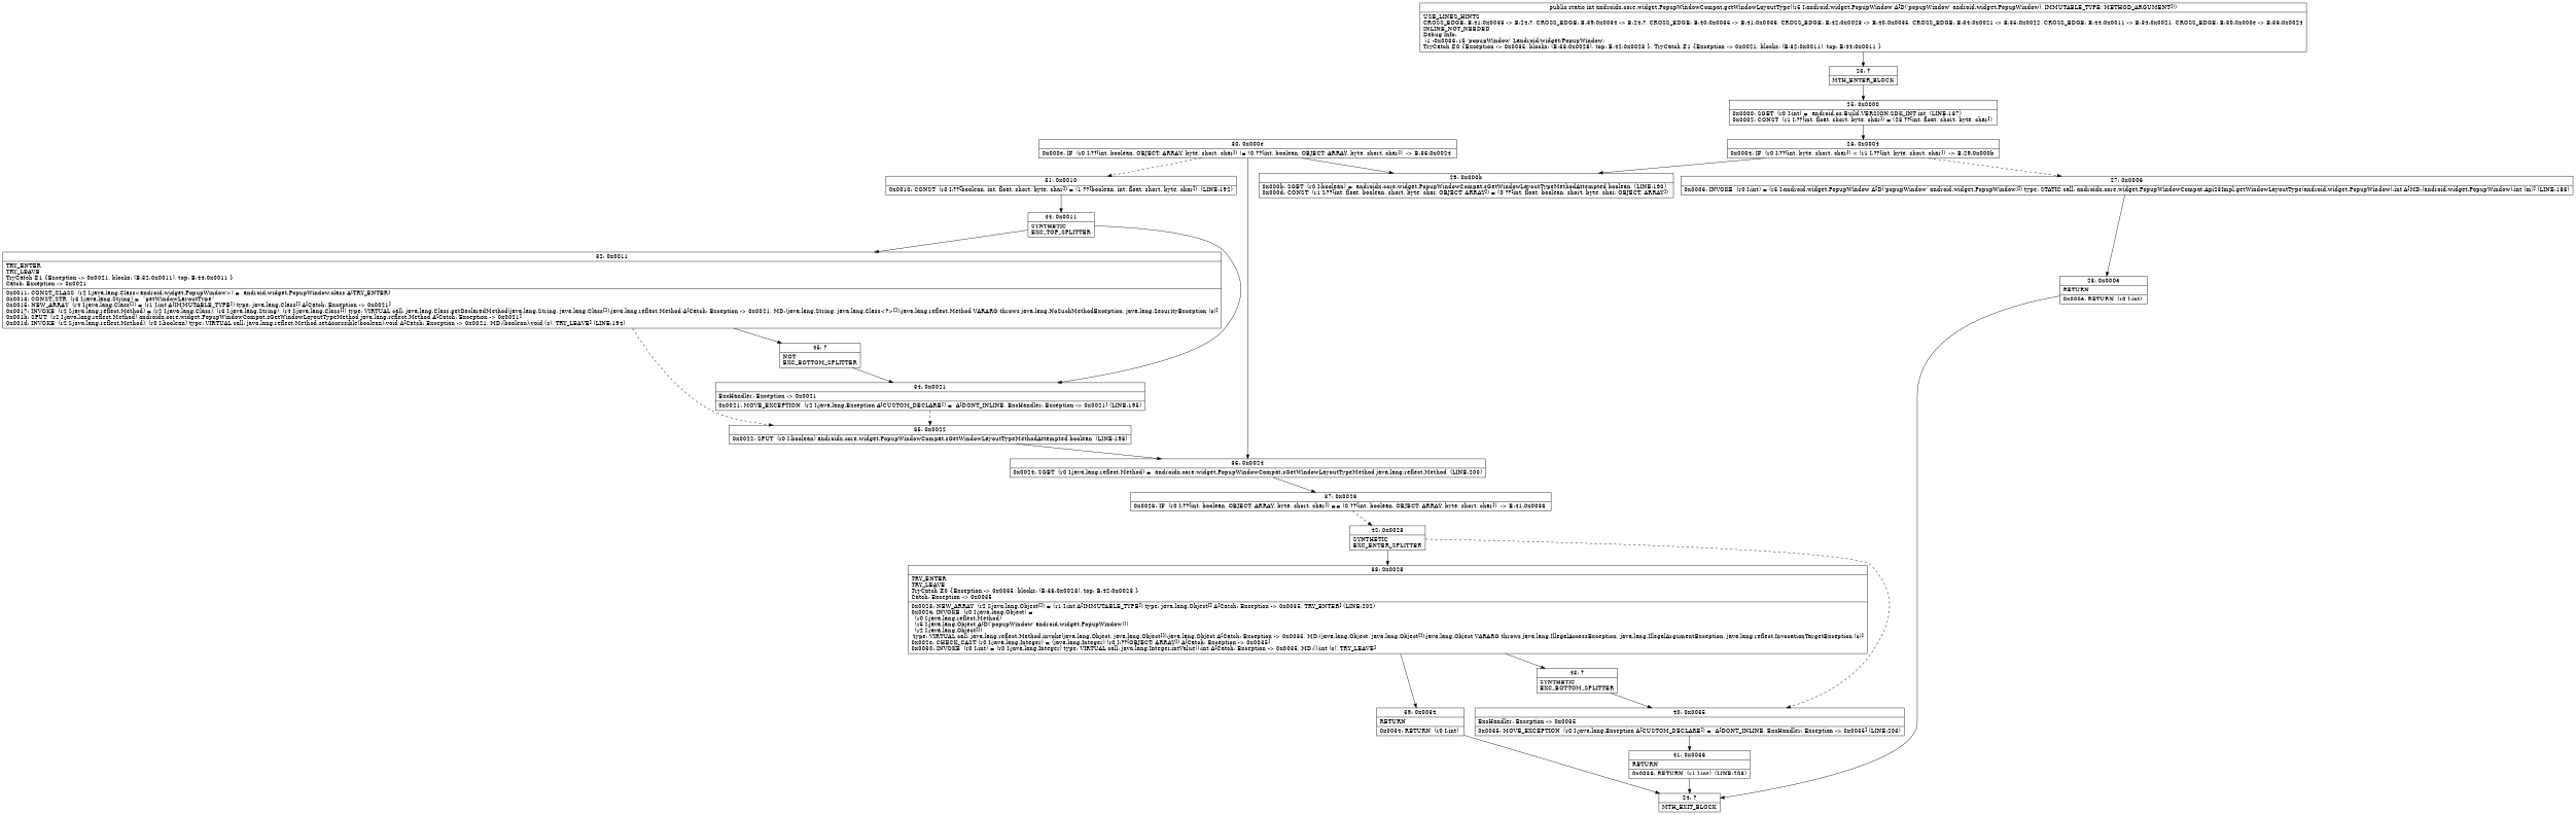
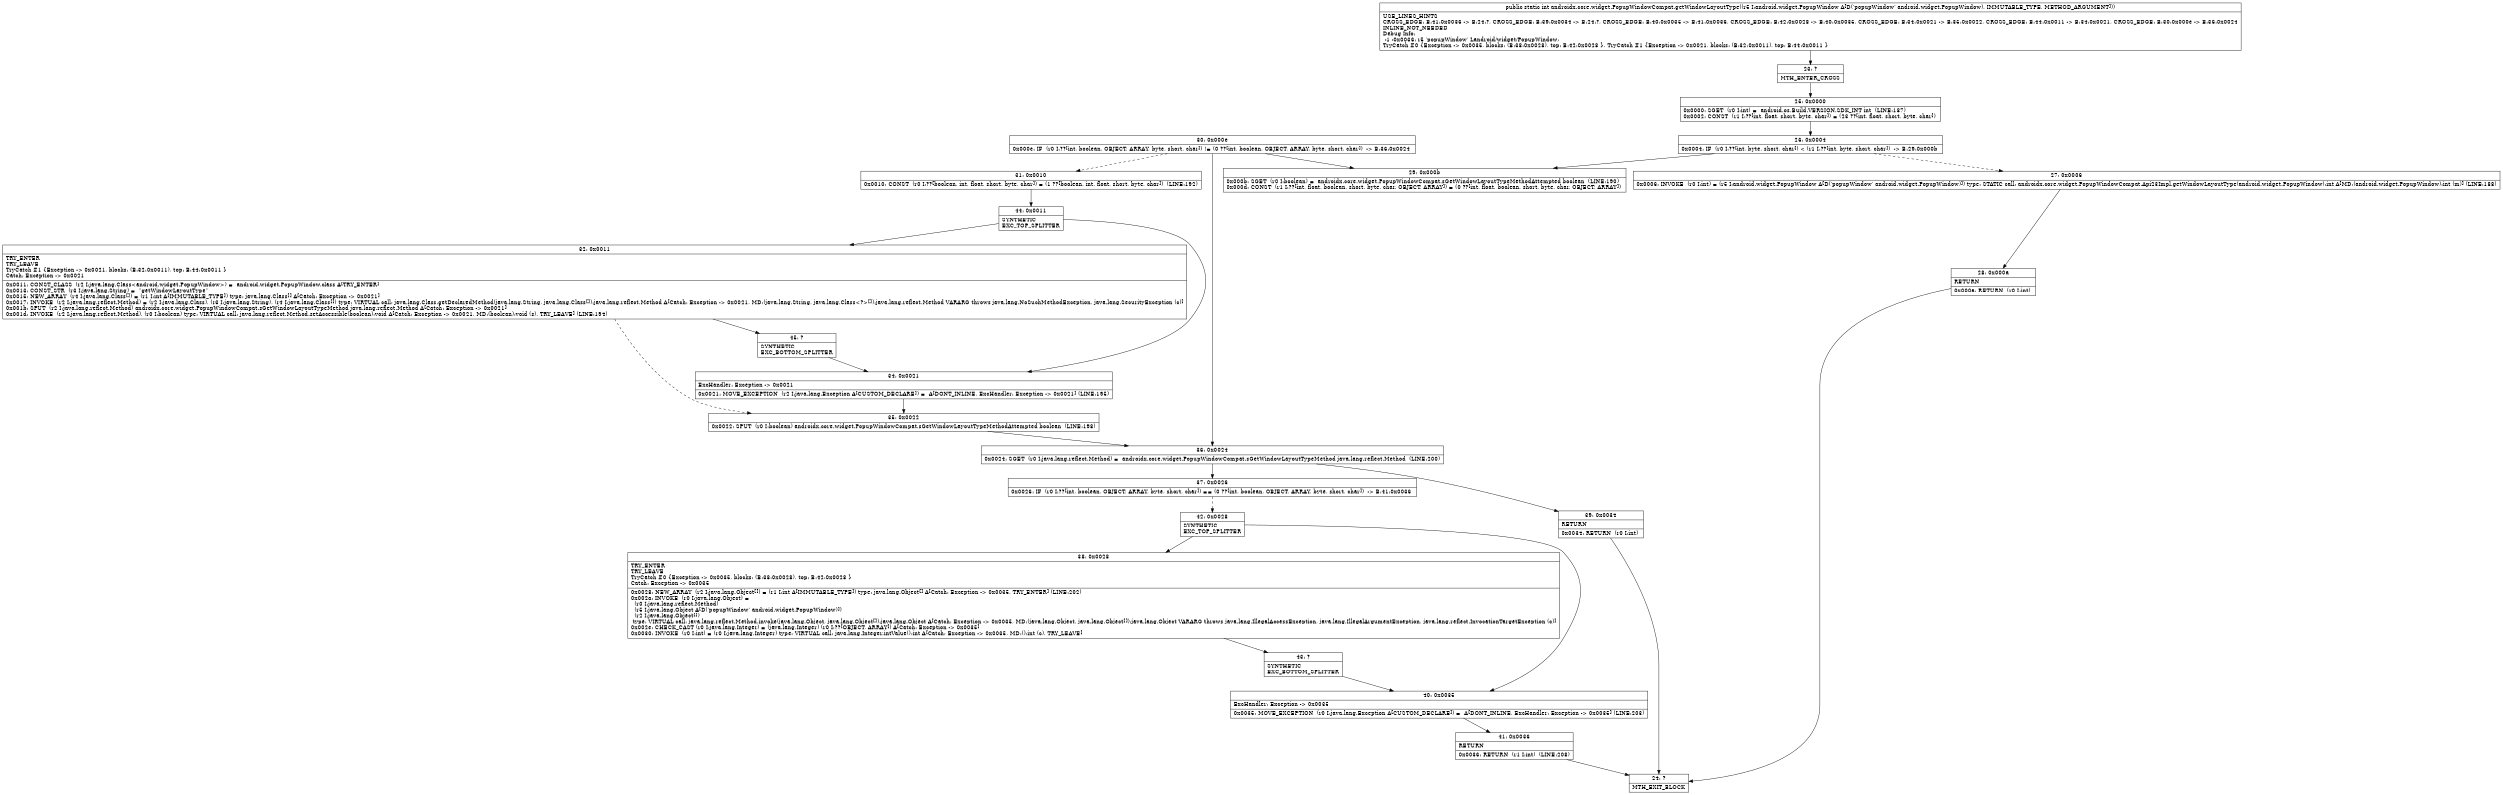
  digraph {
    node [shape=record]
-   n1 [label="{23\:\ ?|MTH_ENTER_BLOCK\l}"]
+   n1 [label="{23\:\ ?|MTH_ENTER_CROSS\l}"]
    n2 [label="{25\:\ 0x0000|0x0000: SGET  (r0 I:int) =  android.os.Build.VERSION.SDK_INT int  (LINE:187)\l0x0002: CONST  (r1 I:??[int, float, short, byte, char]) = (23 ??[int, float, short, byte, char]) \l}"]
    n3 [label="{26\:\ 0x0004|0x0004: IF  (r0 I:??[int, byte, short, char]) \< (r1 I:??[int, byte, short, char])  \-\> B:29:0x000b \l}"]
    n4 [label="{27\:\ 0x0006|0x0006: INVOKE  (r0 I:int) = (r5 I:android.widget.PopupWindow A[D('popupWindow' android.widget.PopupWindow)]) type: STATIC call: androidx.core.widget.PopupWindowCompat.Api23Impl.getWindowLayoutType(android.widget.PopupWindow):int A[MD:(android.widget.PopupWindow):int (m)] (LINE:188)\l}"]
    n5 [label="{29\:\ 0x000b|0x000b: SGET  (r0 I:boolean) =  androidx.core.widget.PopupWindowCompat.sGetWindowLayoutTypeMethodAttempted boolean  (LINE:190)\l0x000d: CONST  (r1 I:??[int, float, boolean, short, byte, char, OBJECT, ARRAY]) = (0 ??[int, float, boolean, short, byte, char, OBJECT, ARRAY]) \l}"]
    n6 [label="{28\:\ 0x000a|RETURN\l|0x000a: RETURN  (r0 I:int) \l}"]
    n7 [label="{24\:\ ?|MTH_EXIT_BLOCK\l}"]
    n8 [label="{30\:\ 0x000e|0x000e: IF  (r0 I:??[int, boolean, OBJECT, ARRAY, byte, short, char]) != (0 ??[int, boolean, OBJECT, ARRAY, byte, short, char])  \-\> B:36:0x0024 \l}"]
    n9 [label="{31\:\ 0x0010|0x0010: CONST  (r0 I:??[boolean, int, float, short, byte, char]) = (1 ??[boolean, int, float, short, byte, char])  (LINE:192)\l}"]
    n10 [label="{36\:\ 0x0024|0x0024: SGET  (r0 I:java.lang.reflect.Method) =  androidx.core.widget.PopupWindowCompat.sGetWindowLayoutTypeMethod java.lang.reflect.Method  (LINE:200)\l}"]
    n11 [label="{44\:\ 0x0011|SYNTHETIC\lEXC_TOP_SPLITTER\l}"]
    n12 [label="{37\:\ 0x0026|0x0026: IF  (r0 I:??[int, boolean, OBJECT, ARRAY, byte, short, char]) == (0 ??[int, boolean, OBJECT, ARRAY, byte, short, char])  \-\> B:41:0x0036 \l}"]
    n13 [label="{32\:\ 0x0011|TRY_ENTER\lTRY_LEAVE\lTryCatch #1 \{Exception \-\> 0x0021, blocks: (B:32:0x0011), top: B:44:0x0011 \}\lCatch: Exception \-\> 0x0021\l|0x0011: CONST_CLASS  (r2 I:java.lang.Class\<android.widget.PopupWindow\>) =  android.widget.PopupWindow.class A[TRY_ENTER]\l0x0013: CONST_STR  (r3 I:java.lang.String) =  \"getWindowLayoutType\" \l0x0015: NEW_ARRAY  (r4 I:java.lang.Class[]) = (r1 I:int A[IMMUTABLE_TYPE]) type: java.lang.Class[] A[Catch: Exception \-\> 0x0021]\l0x0017: INVOKE  (r2 I:java.lang.reflect.Method) = (r2 I:java.lang.Class), (r3 I:java.lang.String), (r4 I:java.lang.Class[]) type: VIRTUAL call: java.lang.Class.getDeclaredMethod(java.lang.String, java.lang.Class[]):java.lang.reflect.Method A[Catch: Exception \-\> 0x0021, MD:(java.lang.String, java.lang.Class\<?\>[]):java.lang.reflect.Method VARARG throws java.lang.NoSuchMethodException, java.lang.SecurityException (c)]\l0x001b: SPUT  (r2 I:java.lang.reflect.Method) androidx.core.widget.PopupWindowCompat.sGetWindowLayoutTypeMethod java.lang.reflect.Method A[Catch: Exception \-\> 0x0021]\l0x001d: INVOKE  (r2 I:java.lang.reflect.Method), (r0 I:boolean) type: VIRTUAL call: java.lang.reflect.Method.setAccessible(boolean):void A[Catch: Exception \-\> 0x0021, MD:(boolean):void (s), TRY_LEAVE] (LINE:194)\l}"]
    n14 [label="{34\:\ 0x0021|ExcHandler: Exception \-\> 0x0021\l|0x0021: MOVE_EXCEPTION  (r2 I:java.lang.Exception A[CUSTOM_DECLARE]) =  A[DONT_INLINE, ExcHandler: Exception \-\> 0x0021] (LINE:195)\l}"]
    n15 [label="{35\:\ 0x0022|0x0022: SPUT  (r0 I:boolean) androidx.core.widget.PopupWindowCompat.sGetWindowLayoutTypeMethodAttempted boolean  (LINE:198)\l}"]
-   n16 [label="{45\:\ ?|NOT\lEXC_BOTTOM_SPLITTER\l}"]
-   n17 [label="{42\:\ 0x0028|SYNTHETIC\lEXC_ENTER_SPLITTER\l}"]
+   n16 [label="{45\:\ ?|SYNTHETIC\lEXC_BOTTOM_SPLITTER\l}"]
+   n17 [label="{42\:\ 0x0028|SYNTHETIC\lEXC_TOP_SPLITTER\l}"]
    n18 [label="{41\:\ 0x0036|RETURN\l|0x0036: RETURN  (r1 I:int)  (LINE:208)\l}"]
    n19 [label="{38\:\ 0x0028|TRY_ENTER\lTRY_LEAVE\lTryCatch #0 \{Exception \-\> 0x0035, blocks: (B:38:0x0028), top: B:42:0x0028 \}\lCatch: Exception \-\> 0x0035\l|0x0028: NEW_ARRAY  (r2 I:java.lang.Object[]) = (r1 I:int A[IMMUTABLE_TYPE]) type: java.lang.Object[] A[Catch: Exception \-\> 0x0035, TRY_ENTER] (LINE:202)\l0x002a: INVOKE  (r0 I:java.lang.Object) = \l  (r0 I:java.lang.reflect.Method)\l  (r5 I:java.lang.Object A[D('popupWindow' android.widget.PopupWindow)])\l  (r2 I:java.lang.Object[])\l type: VIRTUAL call: java.lang.reflect.Method.invoke(java.lang.Object, java.lang.Object[]):java.lang.Object A[Catch: Exception \-\> 0x0035, MD:(java.lang.Object, java.lang.Object[]):java.lang.Object VARARG throws java.lang.IllegalAccessException, java.lang.IllegalArgumentException, java.lang.reflect.InvocationTargetException (c)]\l0x002e: CHECK_CAST (r0 I:java.lang.Integer) = (java.lang.Integer) (r0 I:??[OBJECT, ARRAY]) A[Catch: Exception \-\> 0x0035]\l0x0030: INVOKE  (r0 I:int) = (r0 I:java.lang.Integer) type: VIRTUAL call: java.lang.Integer.intValue():int A[Catch: Exception \-\> 0x0035, MD:():int (c), TRY_LEAVE]\l}"]
    n20 [label="{40\:\ 0x0035|ExcHandler: Exception \-\> 0x0035\l|0x0035: MOVE_EXCEPTION  (r0 I:java.lang.Exception A[CUSTOM_DECLARE]) =  A[DONT_INLINE, ExcHandler: Exception \-\> 0x0035] (LINE:203)\l}"]
    n21 [label="{39\:\ 0x0034|RETURN\l|0x0034: RETURN  (r0 I:int) \l}"]
    n22 [label="{43\:\ ?|SYNTHETIC\lEXC_BOTTOM_SPLITTER\l}"]
    n23 [label="{public static int androidx.core.widget.PopupWindowCompat.getWindowLayoutType((r5 I:android.widget.PopupWindow A[D('popupWindow' android.widget.PopupWindow), IMMUTABLE_TYPE, METHOD_ARGUMENT]))  | USE_LINES_HINTS\lCROSS_EDGE: B:41:0x0036 \-\> B:24:?, CROSS_EDGE: B:39:0x0034 \-\> B:24:?, CROSS_EDGE: B:40:0x0035 \-\> B:41:0x0036, CROSS_EDGE: B:42:0x0028 \-\> B:40:0x0035, CROSS_EDGE: B:34:0x0021 \-\> B:35:0x0022, CROSS_EDGE: B:44:0x0011 \-\> B:34:0x0021, CROSS_EDGE: B:30:0x000e \-\> B:36:0x0024\lINLINE_NOT_NEEDED\lDebug Info:\l  \-1 \-0x0036: r5 'popupWindow' Landroid\/widget\/PopupWindow;\lTryCatch #0 \{Exception \-\> 0x0035, blocks: (B:38:0x0028), top: B:42:0x0028 \}, TryCatch #1 \{Exception \-\> 0x0021, blocks: (B:32:0x0011), top: B:44:0x0011 \}\l}"]
    n1 -> n2
    n2 -> n3
    n3 -> n4 [style=dashed]
    n3 -> n5
    n4 -> n6
    n6 -> n7
    n8 -> n5
    n8 -> n9 [style=dashed]
    n8 -> n10
    n9 -> n11
    n10 -> n12
    n11 -> n13
    n11 -> n14
    n12 -> n17 [style=dashed]
    n13 -> n15 [style=dashed]
    n13 -> n16
-   n14 -> n15 [style=dashed]
+   n14 -> n15
    n15 -> n10
    n16 -> n14
    n17 -> n19
-   n17 -> n20 [style=dashed]
+   n17 -> n20
    n18 -> n7
-   n19 -> n21
+   n10 -> n21
    n19 -> n22
    n20 -> n18
    n21 -> n7
    n22 -> n20
    n23 -> n1
  }
